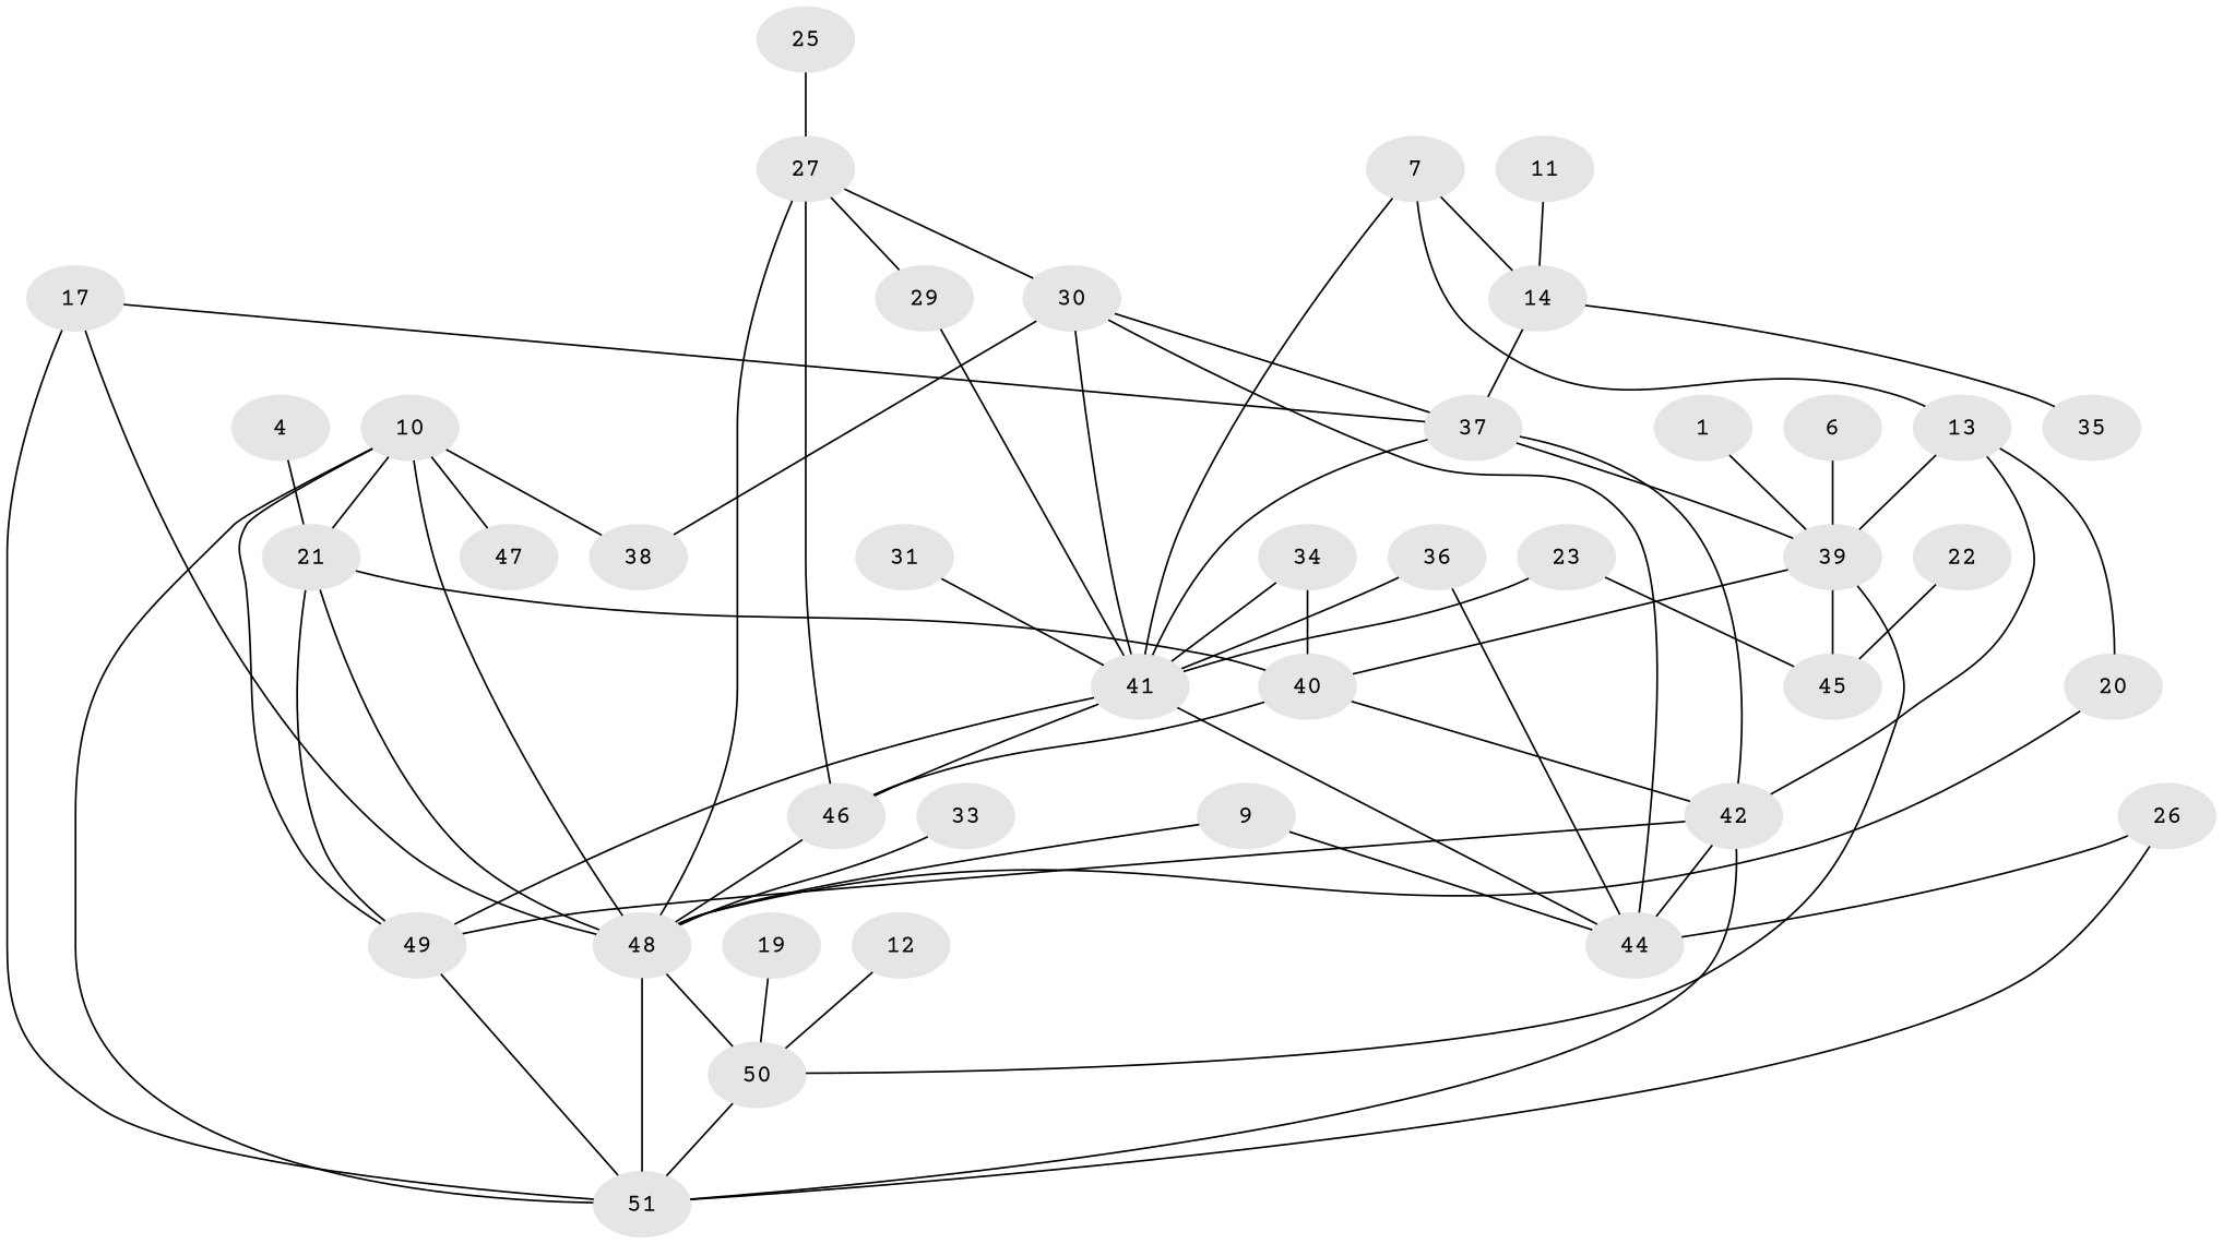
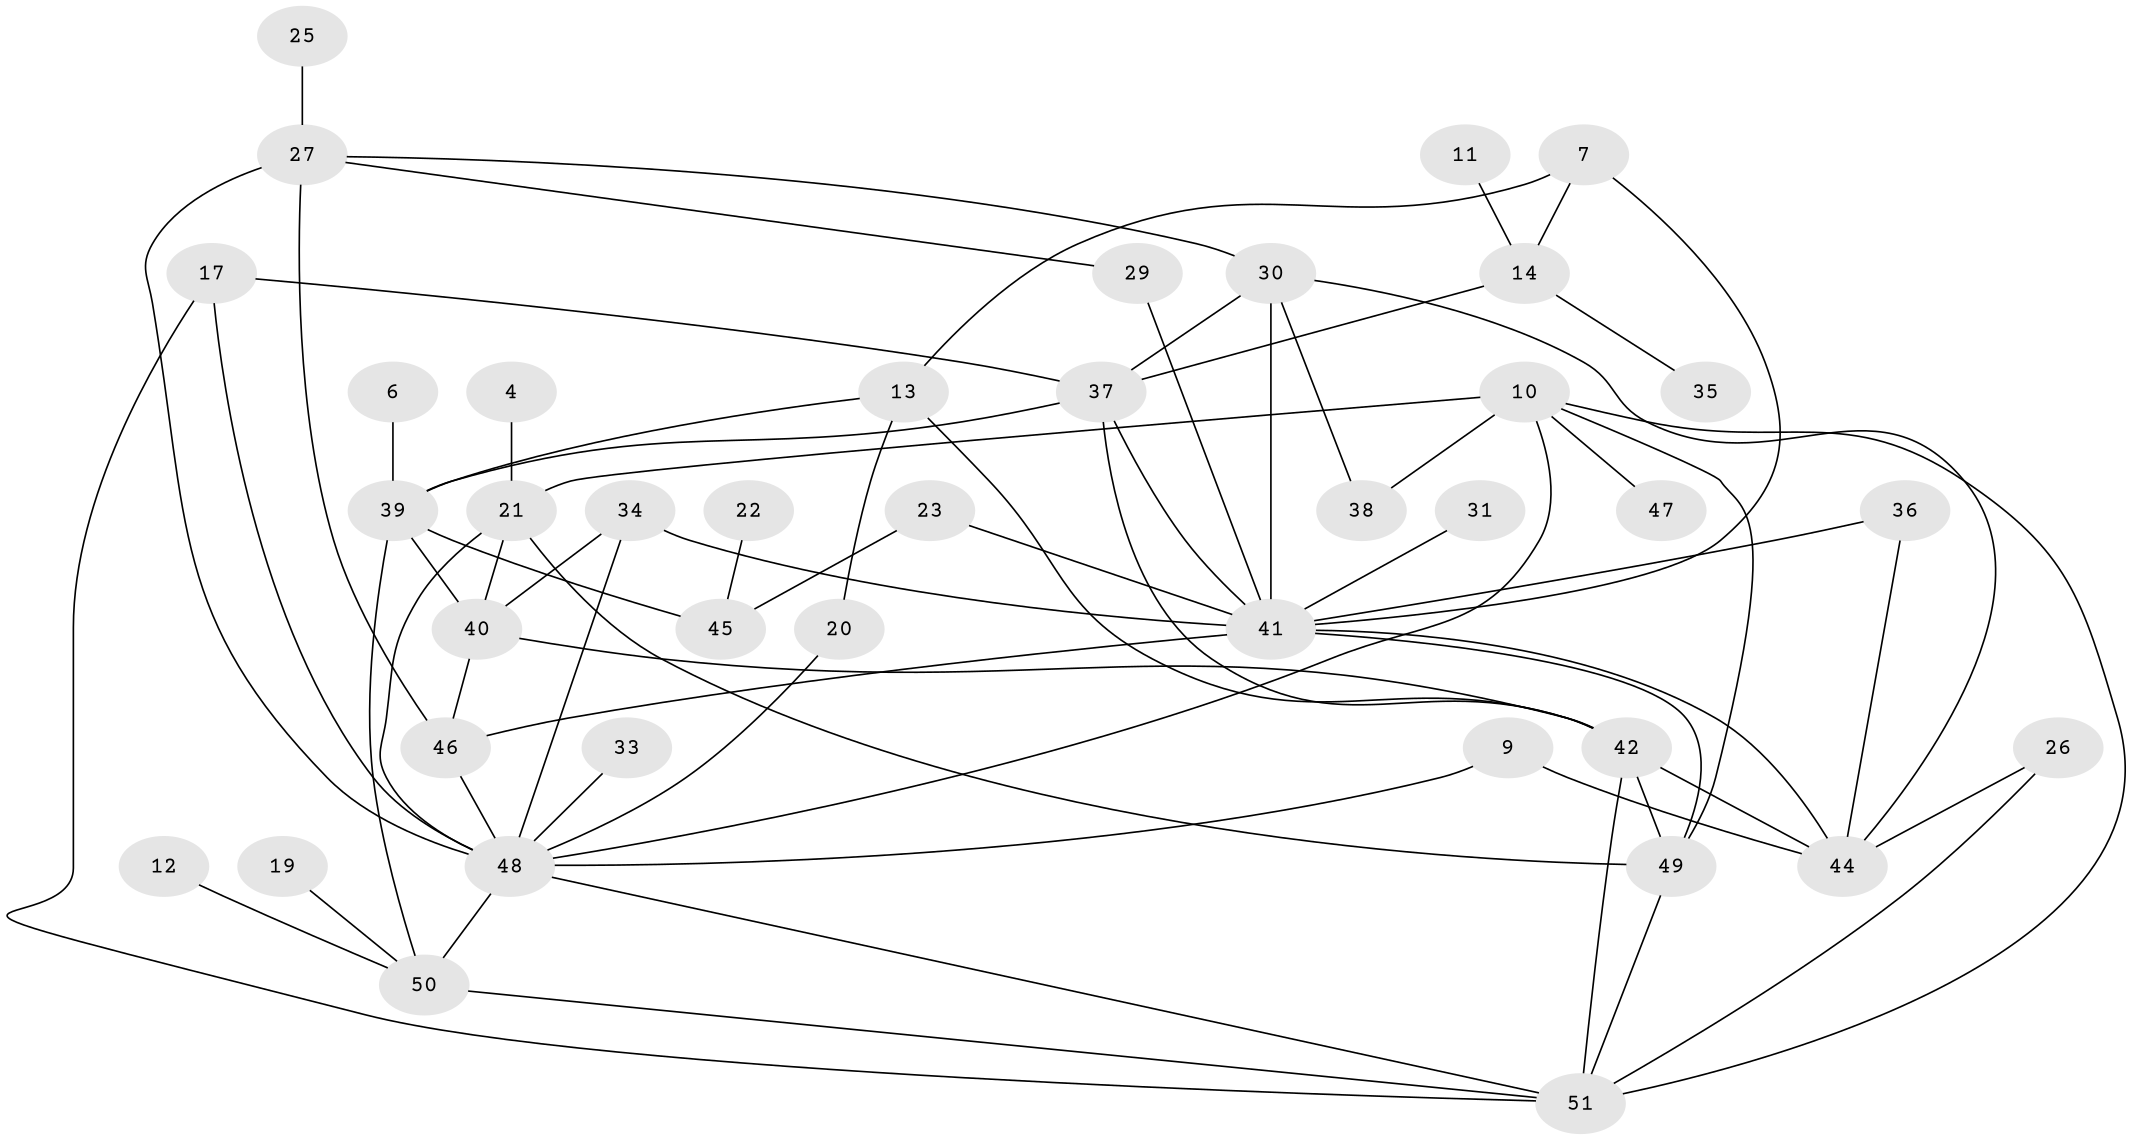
  graph {
    fontname="Courier Prime"
    node [color=gray90 fontname="Courier Prime" style=filled]
    edge [fontname="Courier Prime" weight=1.0]
-   1
    39
    50
    40
    45
    n6 [label=4]
    21
    48
    49
    6
    7
    13
    41
    14
    20
    42
    44
    46
    9
    37
    51
    10
    38
    47
    11
    35
    12
    17
    19
    22
    23
    25
    27
    29
    30
    26
    31
    33
    34
    36
-   1 -- 39
    39 -- 50
    39 -- 40
    39 -- 45
    50 -- 51
    40 -- 42
    40 -- 46
    n6 -- 21
    21 -- 40
    21 -- 48 [weight=2.0]
    21 -- 49
    48 -- 50 [weight=2.0]
    48 -- 51
    49 -- 51
    6 -- 39
    7 -- 13
    7 -- 41
    7 -- 14
    13 -- 39
    13 -- 20
    13 -- 42
    41 -- 49
    41 -- 44
    41 -- 46
    14 -- 37
    14 -- 35
    20 -- 48
    42 -- 49
    42 -- 44 [weight=2.0]
    42 -- 51
    46 -- 48
    9 -- 48
    9 -- 44
    37 -- 39
    37 -- 41
    37 -- 42
    10 -- 21
    10 -- 48 [weight=2.0]
    10 -- 49
    10 -- 51
    10 -- 38
    10 -- 47
    11 -- 14
    12 -- 50
    17 -- 48
    17 -- 37
    17 -- 51
    19 -- 50
    22 -- 45
    23 -- 45
    23 -- 41
    25 -- 27
    27 -- 48
    27 -- 46 [weight=2.0]
    27 -- 29
    27 -- 30
    29 -- 41
    30 -- 41
    30 -- 44
    30 -- 37
    30 -- 38
    26 -- 44
    26 -- 51
    31 -- 41
    33 -- 48
    34 -- 40
+   34 -- 48
    34 -- 41
    36 -- 41
    36 -- 44
  }
